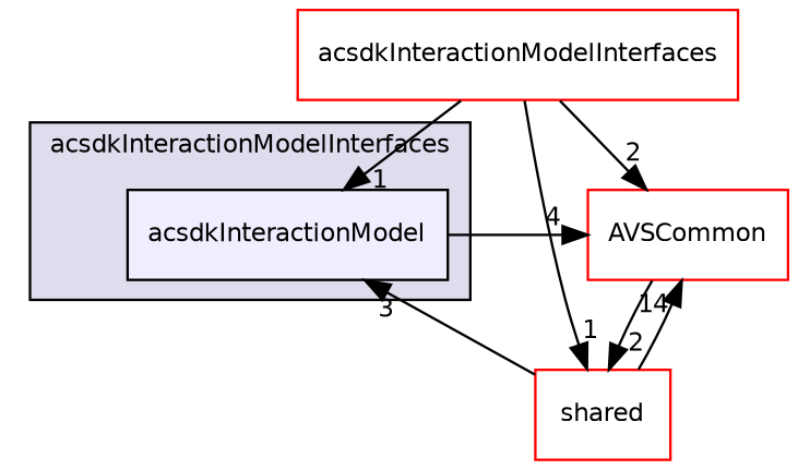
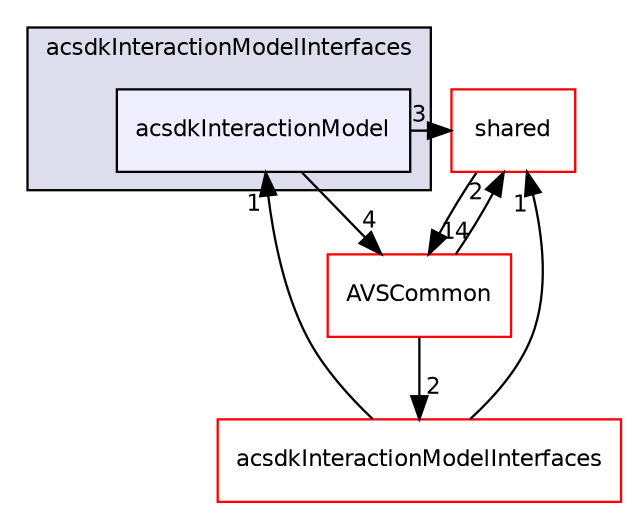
  digraph {
    compound=true
    node [fillcolor=white fontname=Helvetica fontsize=10 shape=box style=filled color=red]
    edge [headlabel=2 labeldistance=1.5 labelfontname=Helvetica labelfontsize=10]
    n1 [fillcolor="#eeeeff" label=acsdkInteractionModel pencolor=black color=""]
    n2 [label=shared]
    n3 [label=AVSCommon]
    n4 [label=acsdkInteractionModelInterfaces]
    subgraph cluster_1 {
      bgcolor="#ddddee"
      fontname=Helvetica
      fontsize=10
      label=acsdkInteractionModelInterfaces
      pencolor=black
      n1
    }
-   n2 -> n1 [headlabel=3]
+   n1 -> n2 [headlabel=3]
    n1 -> n3 [headlabel=4]
    n2 -> n3 [headlabel=14]
    n3 -> n2
-   n4 -> n3
+   n3 -> n4
    n4 -> n1 [headlabel=1]
    n4 -> n2 [headlabel=1]
  }
